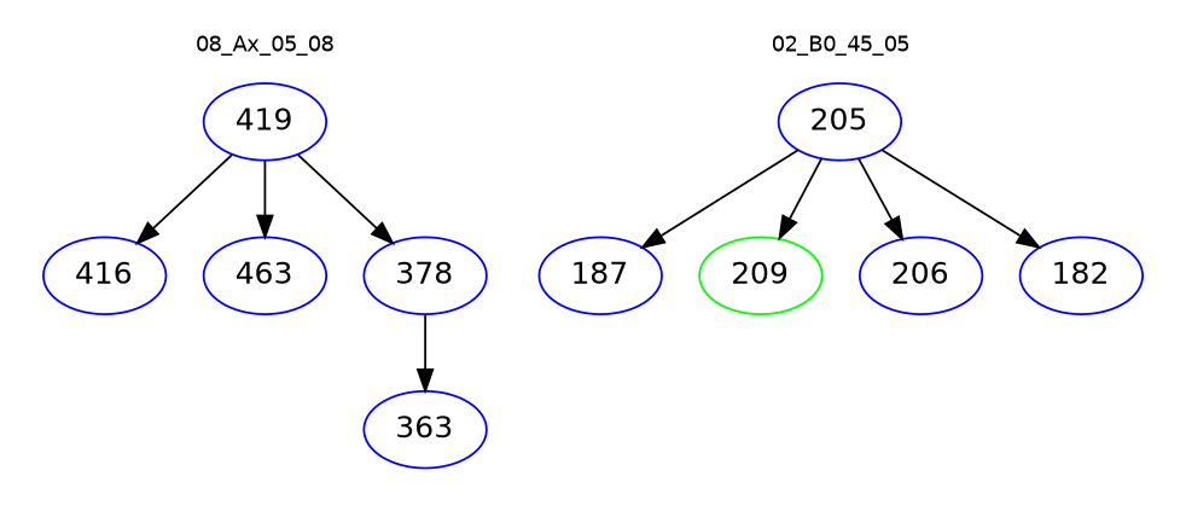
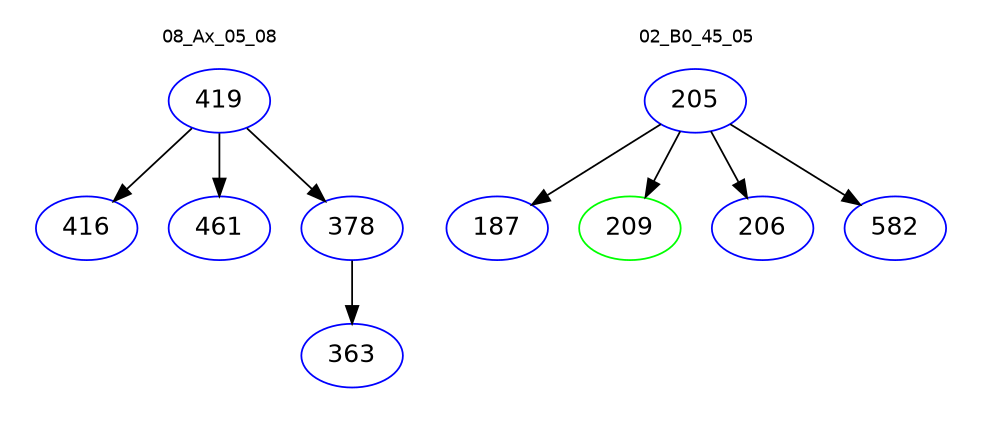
  digraph {
    fontname="DejaVu Sans"
    node [color=blue fontname="DejaVu Sans"]
    edge [color=black fontname="DejaVu Sans"]
    n1 [label=419]
    n2 [label=416]
-   n3 [label=463]
+   n3 [label=461]
    n4 [label=378]
    n5 [label=363]
    n6 [label=205]
    n7 [label=187]
    n8 [color=green label=209]
    n9 [label=206]
-   n10 [label=182]
+   n10 [label=582]
    subgraph cluster_1 {
      color=white
      fontsize=10
      label="08_Ax_05_08"
      n1
      n2
      n3
      n4
      n5
    }
    subgraph cluster_2 {
      color=white
      fontsize=10
      label="02_B0_45_05"
      n6
      n7
      n8
      n9
      n10
    }
    n1 -> n2
    n1 -> n3
    n1 -> n4
    n4 -> n5
    n6 -> n7
    n6 -> n8
    n6 -> n9
    n6 -> n10
  }
